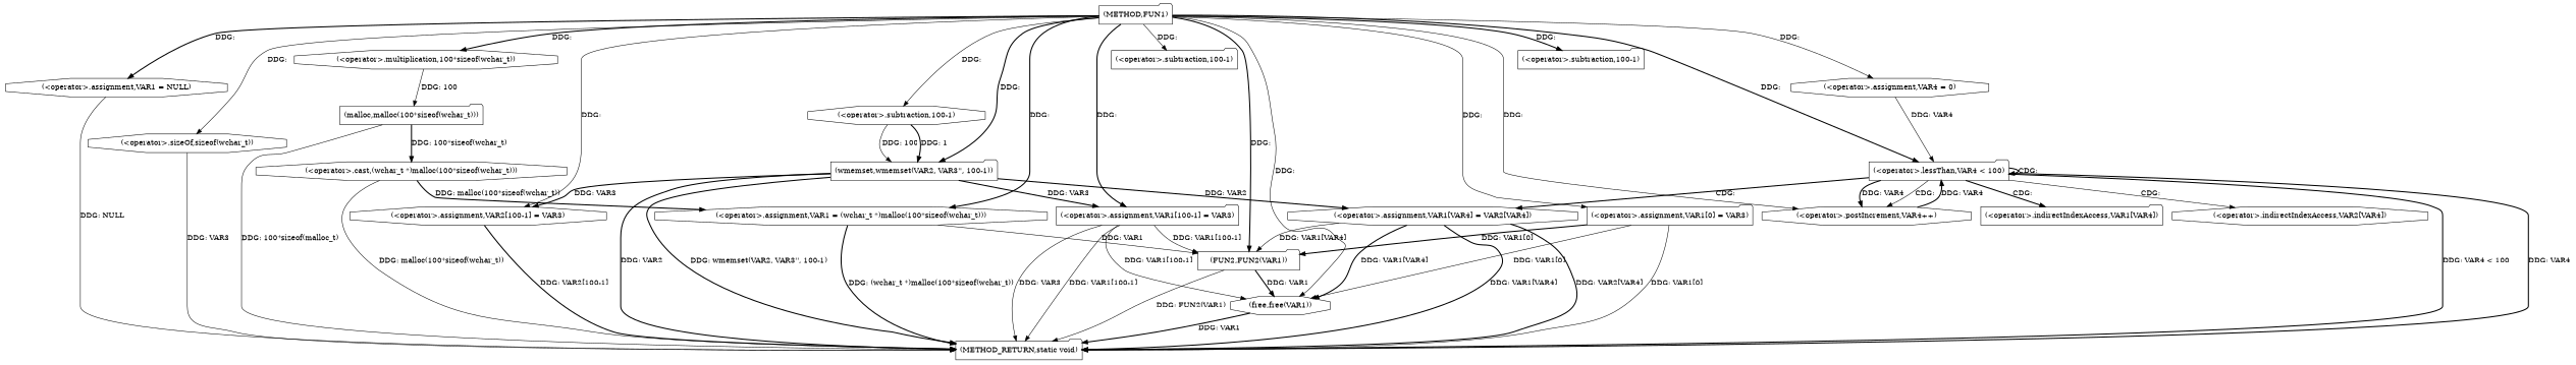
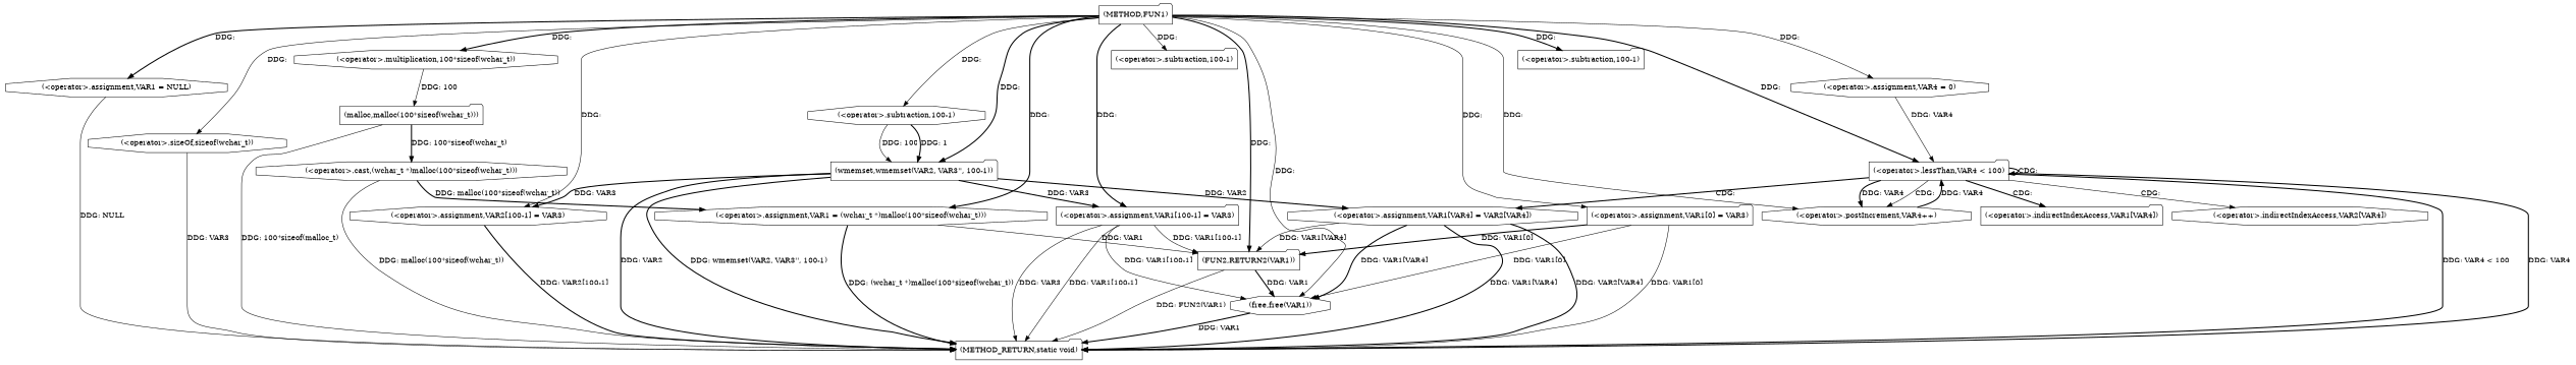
  digraph {
    node [shape=octagon]
    edge [style=bold]
    n1 [label="(METHOD,FUN1)" shape=folder]
    n2 [label="(<operator>.assignment,VAR1 = NULL)"]
    n3 [label="(<operator>.assignment,VAR1 = (wchar_t *)malloc(100*sizeof(wchar_t)))"]
    n4 [label="(<operator>.multiplication,100*sizeof(wchar_t))"]
    n5 [label="(<operator>.sizeOf,sizeof(wchar_t))"]
    n6 [label="(<operator>.assignment,VAR1[0] = VAR3)" shape=folder]
    n7 [label="(wmemset,wmemset(VAR2, VAR3'', 100-1))" shape=folder]
    n8 [label="(<operator>.subtraction,100-1)"]
    n9 [label="(<operator>.assignment,VAR2[100-1] = VAR3)"]
    n10 [label="(<operator>.subtraction,100-1)" shape=folder]
    n11 [label="(<operator>.assignment,VAR4 = 0)"]
    n12 [label="(<operator>.lessThan,VAR4 < 100)" shape=folder]
    n13 [label="(<operator>.postIncrement,VAR4++)"]
    n14 [label="(<operator>.assignment,VAR1[100-1] = VAR3)" shape=folder]
    n15 [label="(<operator>.subtraction,100-1)" shape=folder]
-   n16 [label="(FUN2,FUN2(VAR1))" shape=folder]
+   n16 [label="(FUN2,RETURN2(VAR1))" shape=folder]
    n17 [label="(free,free(VAR1))"]
    n18 [label="(METHOD_RETURN,static void)" shape=folder]
    n19 [label="(malloc,malloc(100*sizeof(wchar_t)))" shape=folder]
    n20 [label="(<operator>.assignment,VAR1[VAR4] = VAR2[VAR4])"]
    n21 [label="(<operator>.indirectIndexAccess,VAR1[VAR4])" shape=folder]
    n22 [label="(<operator>.indirectIndexAccess,VAR2[VAR4])"]
    n23 [label="(<operator>.cast,(wchar_t *)malloc(100*sizeof(wchar_t)))"]
    n1 -> n2 [label="DDG: "]
    n1 -> n3 [label="DDG: "]
    n1 -> n4 [label="DDG: "]
    n1 -> n5 [label="DDG: " style=solid]
    n1 -> n6 [label="DDG: " style=solid]
    n1 -> n7 [label="DDG: "]
    n1 -> n8 [label="DDG: " style=solid]
    n1 -> n9 [label="DDG: " style=solid]
    n1 -> n10 [label="DDG: " style=solid]
    n1 -> n11 [label="DDG: " style=solid]
    n1 -> n12 [label="DDG: "]
    n1 -> n13 [label="DDG: " style=solid]
    n1 -> n14 [label="DDG: "]
    n1 -> n15 [label="DDG: "]
    n1 -> n16 [label="DDG: "]
    n1 -> n17 [label="DDG: " style=solid]
    n2 -> n18 [label="DDG: NULL" style=solid]
    n3 -> n16 [label="DDG: VAR1" style=solid]
    n3 -> n18 [label="DDG: (wchar_t *)malloc(100*sizeof(wchar_t))"]
    n4 -> n19 [label="DDG: 100" style=solid]
    n5 -> n18 [label="DDG: VAR3" style=solid]
    n6 -> n16 [label="DDG: VAR1[0]"]
    n6 -> n17 [label="DDG: VAR1[0]" style=solid]
    n6 -> n18 [label="DDG: VAR1[0]" style=solid]
    n7 -> n9 [label="DDG: VAR3"]
    n7 -> n14 [label="DDG: VAR3"]
    n7 -> n18 [label="DDG: wmemset(VAR2, VAR3'', 100-1)"]
    n7 -> n18 [label="DDG: VAR2"]
    n7 -> n20 [label="DDG: VAR2"]
    n8 -> n7 [label="DDG: 100" style=solid]
    n8 -> n7 [label="DDG: 1"]
    n9 -> n18 [label="DDG: VAR2[100-1]"]
    n11 -> n12 [label="DDG: VAR4" style=solid]
    n12 -> n12 [label="CDG: "]
    n12 -> n13 [label="DDG: VAR4"]
    n12 -> n13 [label="CDG: " style=solid]
    n12 -> n18 [label="DDG: VAR4 < 100"]
    n12 -> n18 [label="DDG: VAR4"]
    n12 -> n20 [label="CDG: "]
    n12 -> n21 [label="CDG: "]
    n12 -> n22 [label="CDG: " style=solid]
    n13 -> n12 [label="DDG: VAR4"]
    n14 -> n16 [label="DDG: VAR1[100-1]" style=solid]
    n14 -> n17 [label="DDG: VAR1[100-1]" style=solid]
    n14 -> n18 [label="DDG: VAR1[100-1]" style=solid]
    n14 -> n18 [label="DDG: VAR3" style=solid]
    n16 -> n17 [label="DDG: VAR1"]
    n16 -> n18 [label="DDG: FUN2(VAR1)" style=solid]
    n17 -> n18 [label="DDG: VAR1"]
    n19 -> n18 [label="DDG: 100*sizeof(malloc_t)" style=solid]
    n19 -> n23 [label="DDG: 100*sizeof(wchar_t)"]
    n20 -> n16 [label="DDG: VAR1[VAR4]" style=solid]
    n20 -> n17 [label="DDG: VAR1[VAR4]"]
    n20 -> n18 [label="DDG: VAR2[VAR4]"]
    n20 -> n18 [label="DDG: VAR1[VAR4]"]
    n23 -> n3 [label="DDG: malloc(100*sizeof(wchar_t))"]
    n23 -> n18 [label="DDG: malloc(100*sizeof(wchar_t))" style=solid]
  }
